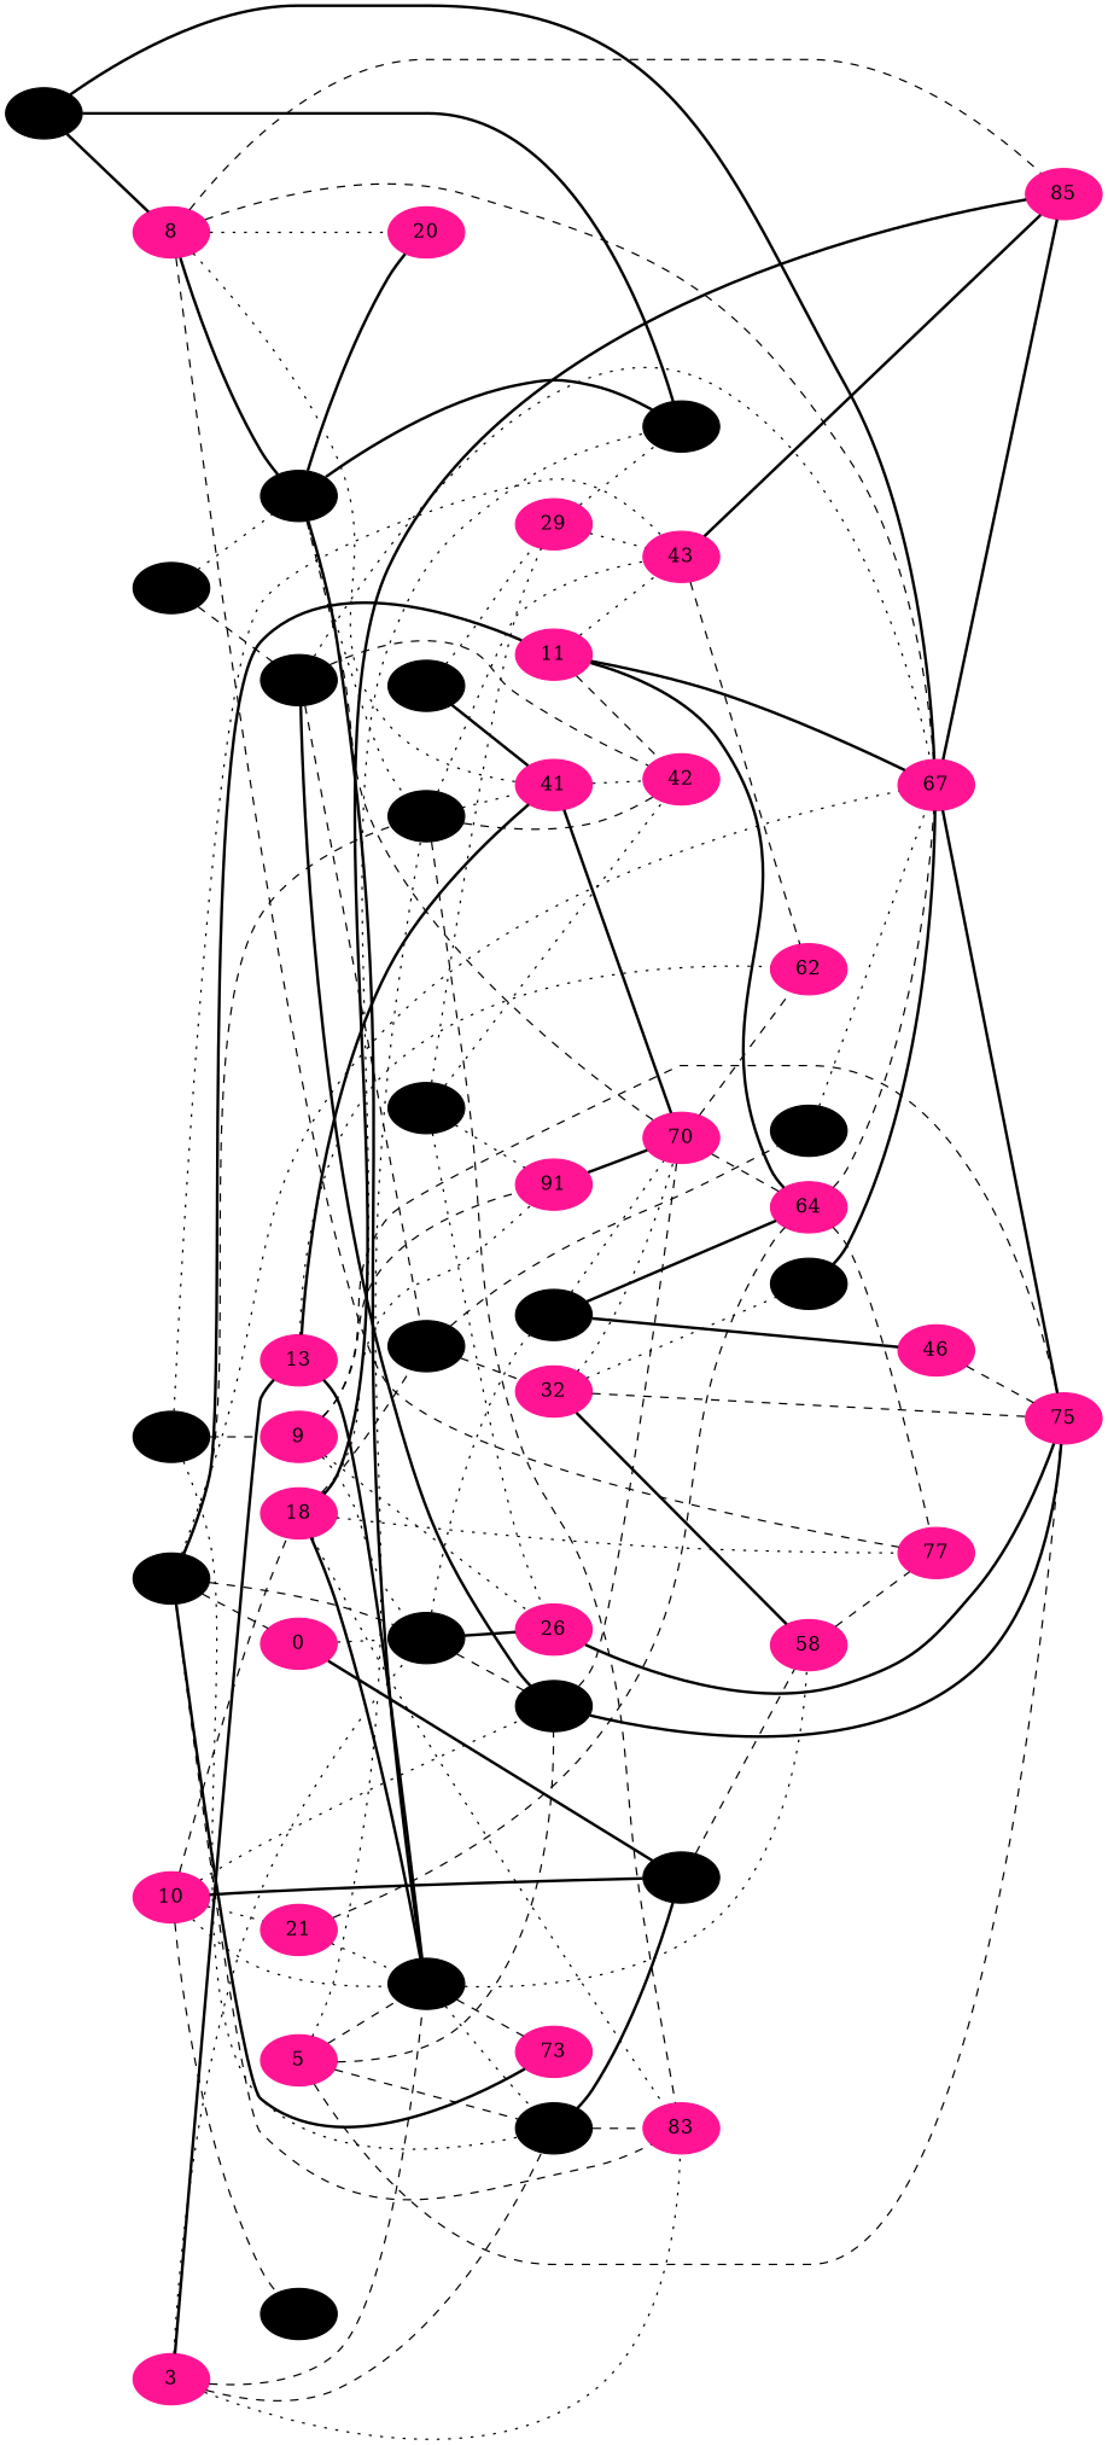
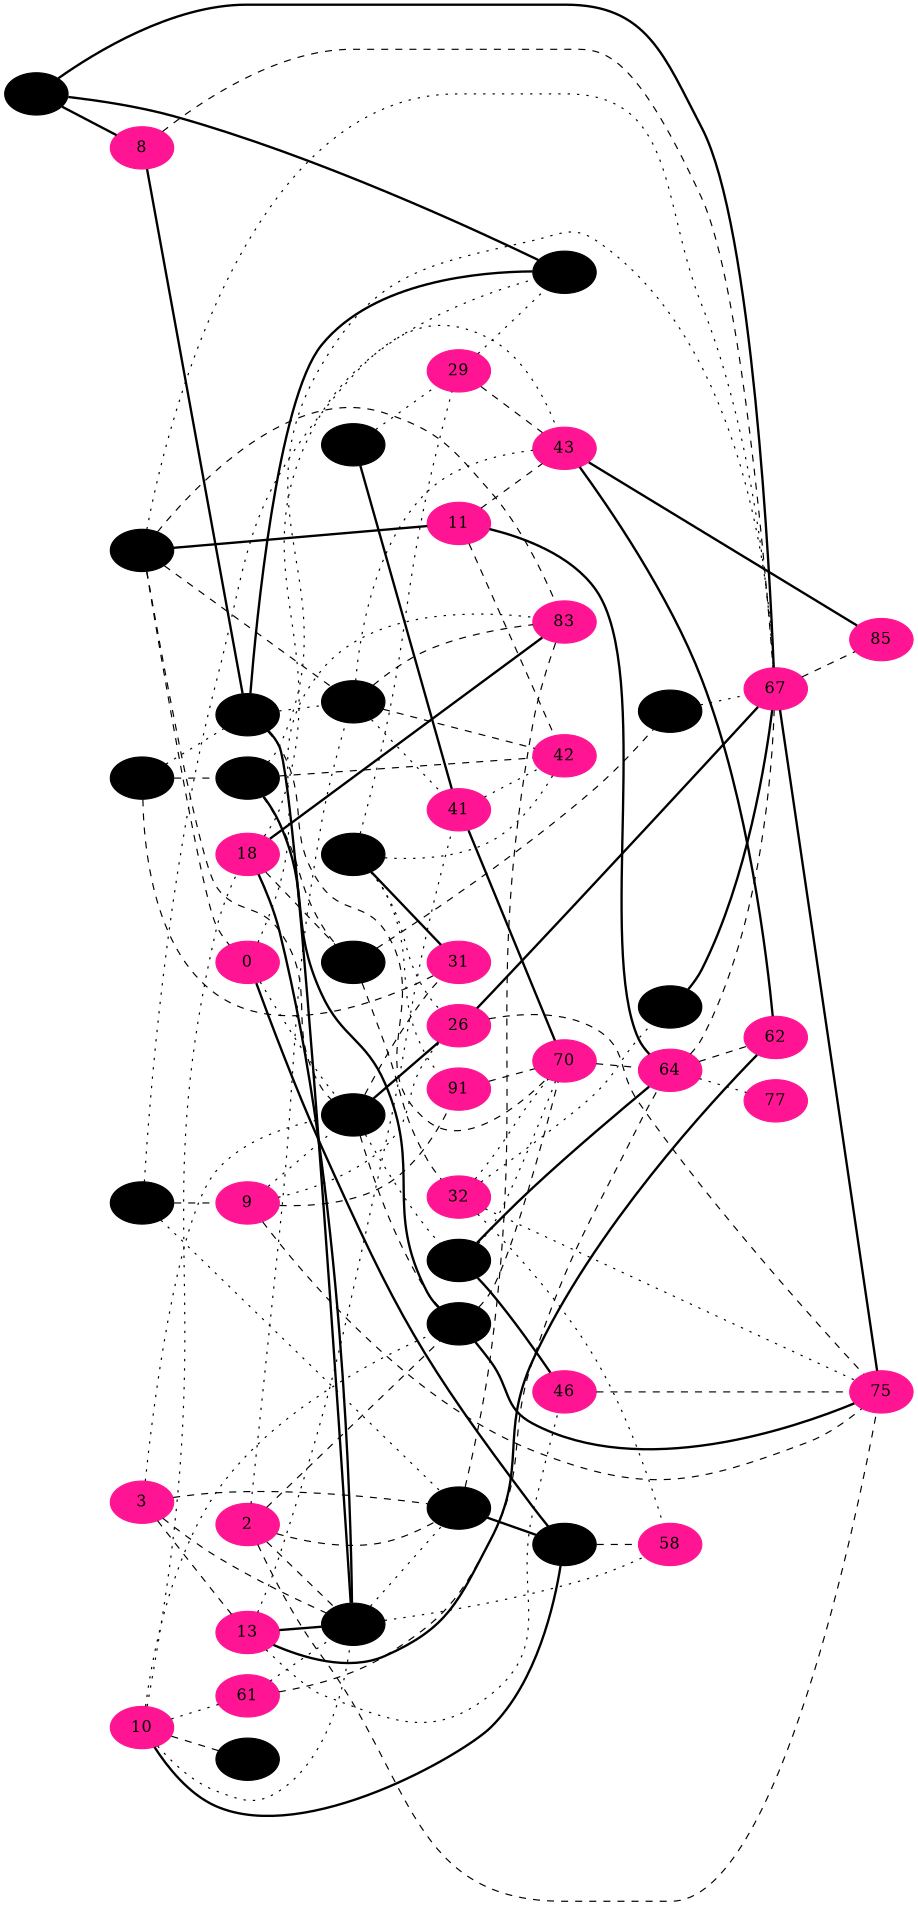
  graph {
    rankdir=LR
    node [color=deeppink style=filled]
    edge [style=dashed]
    1 [color=black super="+61"]
    n2 [label=0 super="+57"]
    11
    14 [color=black super="+55"]
    34 [color=black super="+82"]
    67 [super="+80"]
-   73
    83
    28 [color=black]
    43 [super="+50"]
    42 [super="+84"]
    64 [super="+78"]
    48 [color=black super="+68"]
    26 [super="+53"]
+   31
    30 [color=black super="+56"]
    41 [super="+44"]
    75 [super="+79"]
    85
    58 [super="+69"]
    3 [super="+59"]
    13 [super="+72"]
    24 [color=black super="+65"]
    27 [color=black super="+52"]
    46
    62
-   20 [super="+47"]
    9 [super="+25"]
    n29 [label=91 super="+54"]
    4 [color=black]
-   5 [super="+40"]
+   5 [super="+40" label=2]
    n32 [label=70 super="+74"]
    8 [super="+71"]
    16 [color=black super="+63"]
    77
    6 [color=black]
    49 [color=black]
    29 [super="+70"]
    7 [color=black]
    10 [super="+81"]
    18 [super="+76"]
-   21
+   21 [label=61]
    38 [color=black]
    19 [color=black]
    12 [color=black]
    17 [color=black super="+39"]
    32 [super="+45"]
    36 [color=black]
    37 [color=black]
    23 [color=black super="+86"]
    1 -- n2
    1 -- 11 [style=bold]
    1 -- 14
    1 -- 34
    1 -- 67 [style=dotted]
-   1 -- 73 [style=bold]
    1 -- 83
    n2 -- 14 [style=dotted]
-   3 -- 83 [style=dotted]
+   n2 -- 83 [style=dotted]
    n2 -- 28 [style=bold]
-   11 -- 43 [style=dotted]
+   11 -- 43
    11 -- 42
    11 -- 64 [style=bold]
    14 -- 48
    14 -- 26 [style=bold]
+   14 -- 31
    14 -- 30 [style=dotted]
    34 -- 83
    34 -- 43 [style=dotted]
    34 -- 42
    34 -- 41 [style=dotted]
    67 -- 75 [style=bold]
-   67 -- 85 [style=bold]
+   67 -- 85
    28 -- 58
    43 -- 85 [style=bold]
-   43 -- 62
+   43 -- 62 [style=bold]
    64 -- 67
-   64 -- 77
+   64 -- 77 [style=dotted]
    48 -- 75 [style=bold]
    48 -- n32
-   11 -- 67 [style=bold]
-   26 -- 75 [style=bold]
+   26 -- 67 [style=bold]
+   26 -- 75
    30 -- 64 [style=bold]
    30 -- 46 [style=bold]
    30 -- n32 [style=dotted]
    41 -- 42 [style=dotted]
    41 -- n32 [style=bold]
-   58 -- 77
    3 -- 14 [style=dotted]
-   3 -- 13 [style=bold]
+   3 -- 13
    3 -- 24
    3 -- 27
-   13 -- 41 [style=bold]
+   13 -- 41 [style=dotted]
    13 -- 24 [style=bold]
-   13 -- 62 [style=dotted]
-   24 -- 73
+   13 -- 46 [style=dotted]
+   13 -- 62 [style=bold]
    24 -- 58 [style=dotted]
    24 -- 27 [style=dotted]
    27 -- 83
    27 -- 28 [style=bold]
    46 -- 75
    9 -- 14 [style=dotted]
    9 -- 26 [style=dotted]
    9 -- 75
    9 -- n29
-   n29 -- n32 [style=bold]
+   n29 -- n32
    4 -- 43 [style=dotted]
    4 -- 27 [style=dotted]
    4 -- 9
    5 -- 34 [style=dotted]
    5 -- 48
    5 -- 75
    5 -- 24
    5 -- 27
    n32 -- 64
-   n32 -- 62
+   64 -- 62
    8 -- 67
-   8 -- 41 [style=dotted weight=2]
-   8 -- 85
-   8 -- 20 [style=dotted weight=2]
    8 -- 16 [style=bold]
-   8 -- 77
    16 -- 34 [style=dotted]
    16 -- 24 [style=bold weight=2]
-   16 -- 20 [style=bold]
    16 -- n32
    16 -- 49 [style=bold]
    6 -- 67 [style=bold]
    6 -- 8 [style=bold]
    6 -- 49 [style=bold]
-   29 -- 43 [style=dotted]
+   29 -- 43
    29 -- 49 [style=dotted]
    7 -- 41 [style=bold]
    7 -- 29 [style=dotted]
    10 -- 28 [style=bold]
    10 -- 48 [style=dotted]
    10 -- 24 [style=dotted]
-   10 -- 18
+   10 -- 18 [style=dotted]
    10 -- 21 [style=dotted]
    10 -- 38
-   18 -- 83 [style=dotted]
-   18 -- 85 [style=bold]
+   18 -- 83 [style=bold]
    18 -- 24 [style=bold]
-   18 -- n29 [style=dotted]
-   18 -- 77 [style=dotted]
    18 -- 49 [style=dotted]
    18 -- 19
    21 -- 64
    21 -- 24 [style=dotted]
    19 -- 32
    19 -- 36
+   12 -- 31
    12 -- 16 [style=dotted]
    12 -- 17
    17 -- 67 [style=dotted]
    17 -- 42 [weight=2]
    17 -- 48 [style=bold]
    17 -- 19
-   32 -- 75
-   32 -- 58 [style=bold]
+   32 -- 75 [style=dotted]
+   32 -- 58 [style=dotted]
    32 -- n32 [style=dotted]
    32 -- 37 [style=dotted]
    36 -- 67 [style=dotted]
    37 -- 67 [style=bold]
    23 -- 42 [style=dotted]
    23 -- 26 [style=dotted]
+   23 -- 31 [style=bold]
    23 -- n29 [style=dotted weight=3]
    23 -- 29 [style=dotted]
  }
